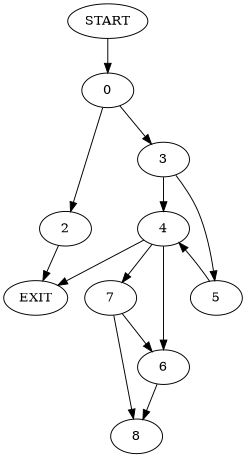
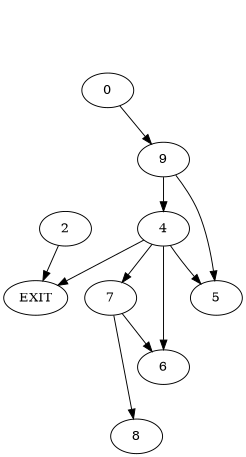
  digraph {
-   n1 [label=START]
    n2 [label=0]
    2
-   3
+   3 [label=9]
    n5 [label=EXIT]
    4
    5
    6
    7
    8
-   n1 -> n2
-   n2 -> 2
    n2 -> 3
    2 -> n5
    3 -> 4
    3 -> 5
    4 -> n5
    4 -> 6
    4 -> 7
-   5 -> 4
-   6 -> 8
+   4 -> 5
    7 -> 6
    7 -> 8
  }
